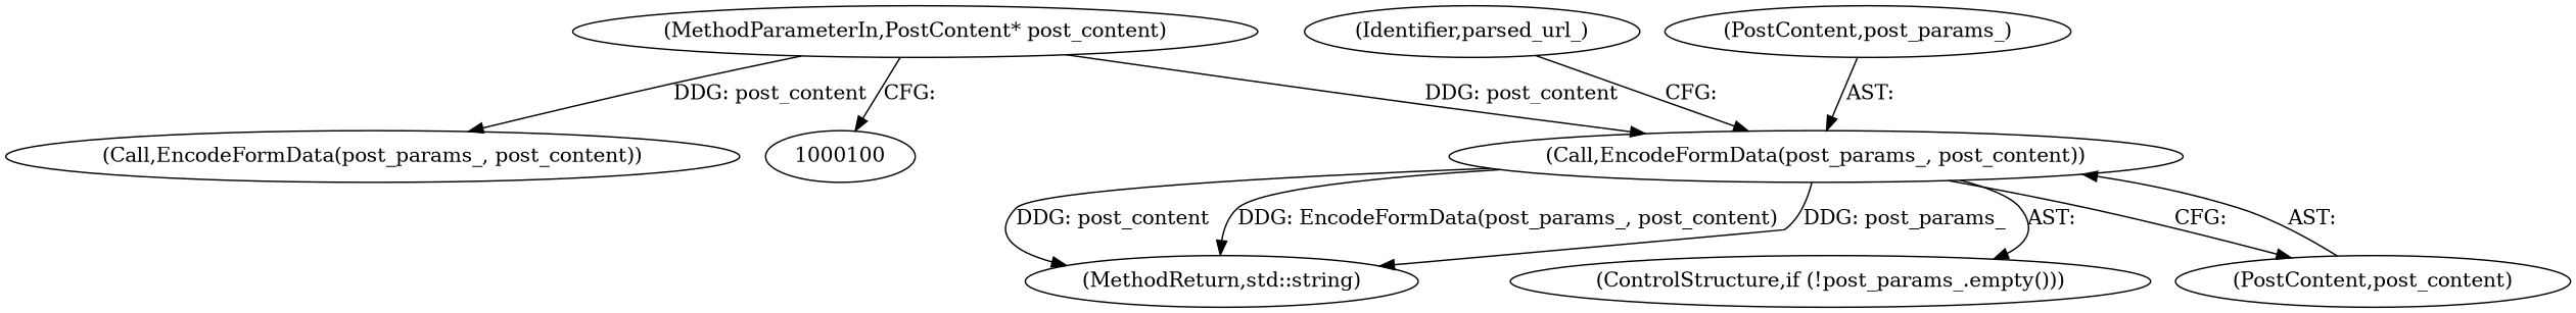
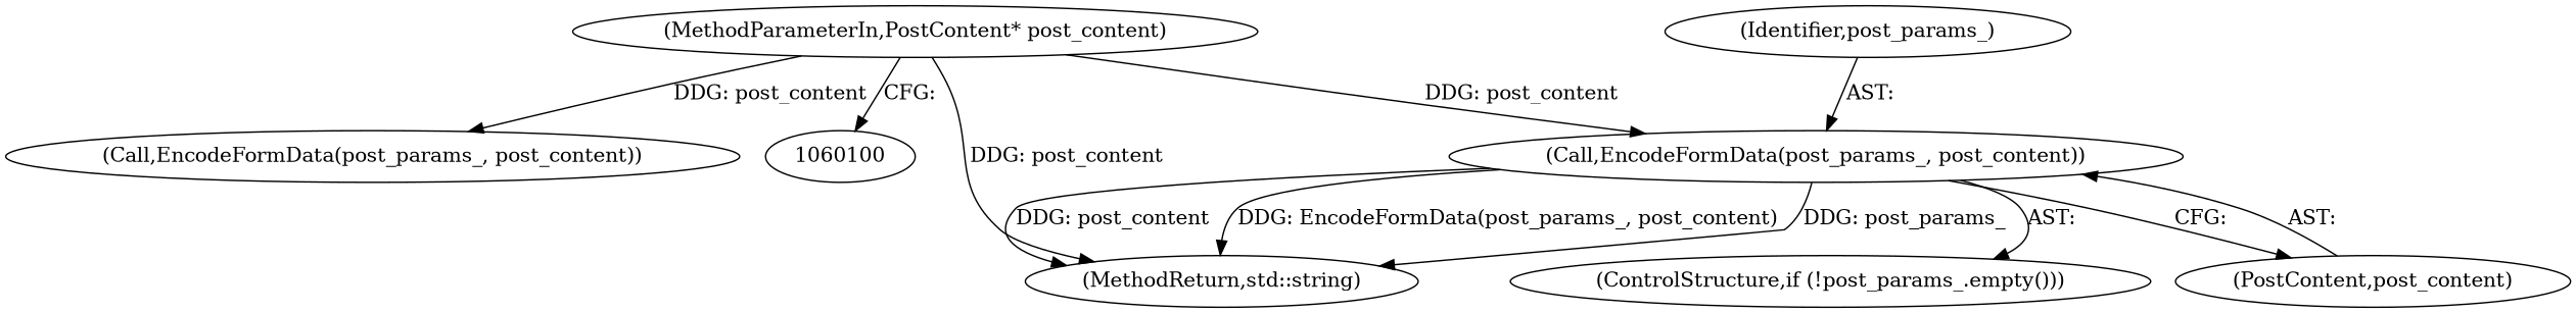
  digraph {
    n1 [label="(Call,EncodeFormData(post_params_, post_content))"]
    n2 [label="(MethodReturn,std::string)"]
    n3 [label="(ControlStructure,if (!post_params_.empty()))"]
    n4 [label="(PostContent,post_content)"]
    n5 [label="(MethodParameterIn,PostContent* post_content)"]
    n6 [label="(Call,EncodeFormData(post_params_, post_content))"]
-   1000100
-   n8 [label="(Identifier,parsed_url_)"]
-   n9 [label="(PostContent,post_params_)"]
+   1000100 [label=1060100]
+   n9 [label="(Identifier,post_params_)"]
    n1 -> n2 [label="DDG: post_params_"]
    n1 -> n2 [label="DDG: post_content"]
    n1 -> n2 [label="DDG: EncodeFormData(post_params_, post_content)"]
    n1 -> n3 [label="AST: "]
    n1 -> n4 [label="CFG: "]
    n4 -> n1 [label="AST: "]
    n5 -> n1 [label="DDG: post_content"]
+   n5 -> n2 [label="DDG: post_content"]
    n5 -> n6 [label="DDG: post_content"]
    n5 -> 1000100 [label="CFG: "]
-   n8 -> n1 [label="CFG: "]
    n9 -> n1 [label="AST: "]
  }
